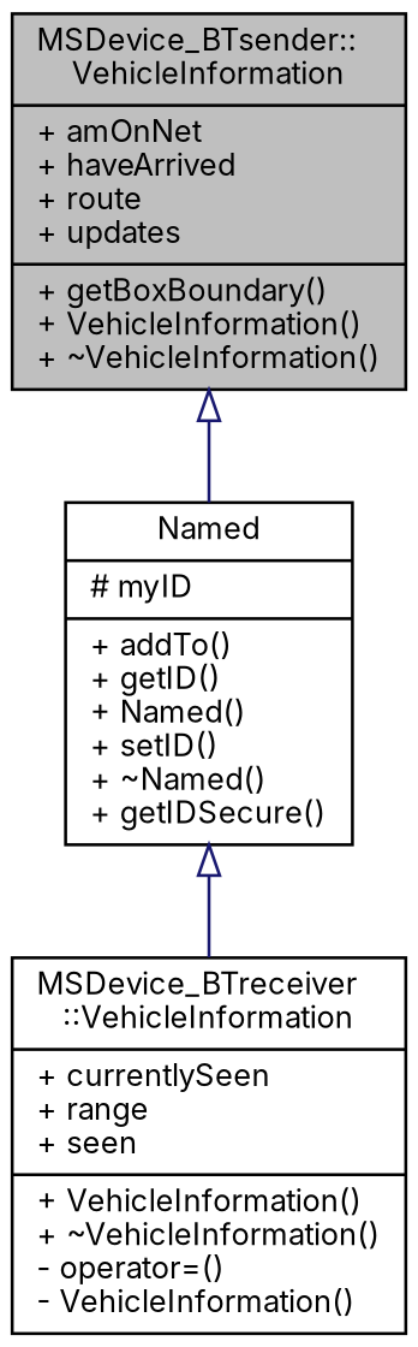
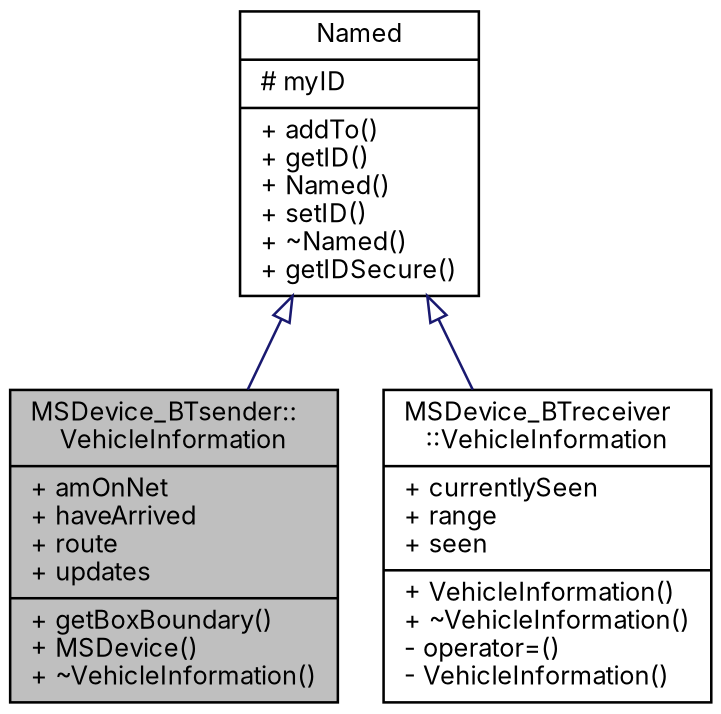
  digraph {
    fontname=Inter
    node [color=black fillcolor=white fontname=Inter fontsize=10 shape=record style=filled]
    edge [arrowtail=onormal color=midnightblue dir=back fontname=Inter fontsize=10 labelfontname=Helvetica labelfontsize=10 style=solid]
-   n1 [fillcolor=grey75 fontcolor=black height=0.2 label="{MSDevice_BTsender::\lVehicleInformation\n|+ amOnNet\l+ haveArrived\l+ route\l+ updates\l|+ getBoxBoundary()\l+ VehicleInformation()\l+ ~VehicleInformation()\l}" width=0.4]
+   n1 [fillcolor=grey75 fontcolor=black height=0.2 label="{MSDevice_BTsender::\lVehicleInformation\n|+ amOnNet\l+ haveArrived\l+ route\l+ updates\l|+ getBoxBoundary()\l+ MSDevice()\l+ ~VehicleInformation()\l}" width=0.4]
    n2 [height=0.2 label="{MSDevice_BTreceiver\l::VehicleInformation\n|+ currentlySeen\l+ range\l+ seen\l|+ VehicleInformation()\l+ ~VehicleInformation()\l- operator=()\l- VehicleInformation()\l}" width=0.4]
    n3 [height=0.2 label="{Named\n|# myID\l|+ addTo()\l+ getID()\l+ Named()\l+ setID()\l+ ~Named()\l+ getIDSecure()\l}" width=0.4]
-   n1 -> n3
+   n3 -> n1
    n3 -> n2
  }
